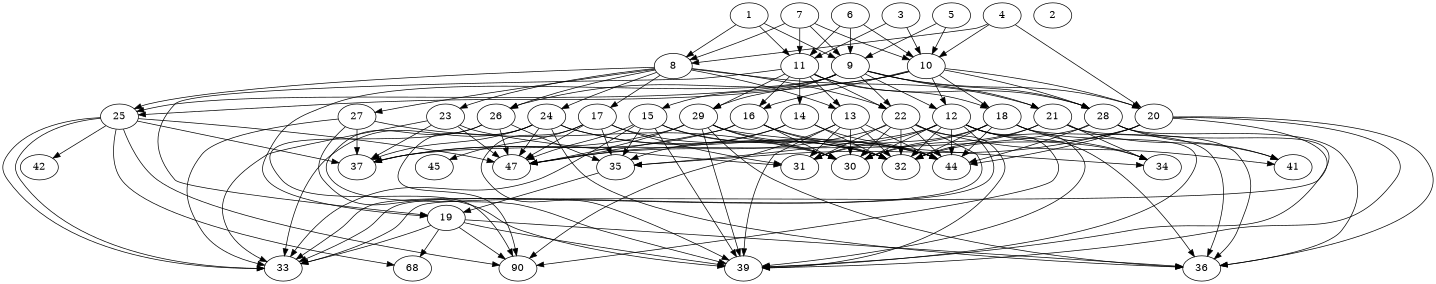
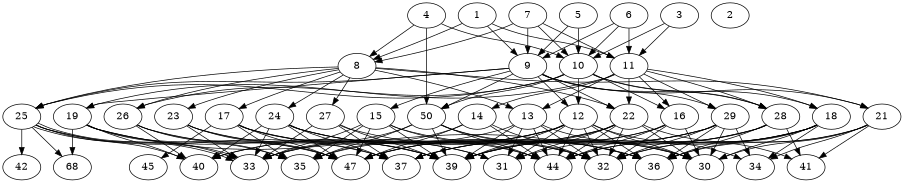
  digraph {
    node [alpha=0.18]
    1 [alpha=0.04 expect_size=4434953918687127040]
    8 [alpha=0.05 expect_size=2220567587661586176]
    9 [alpha=0.07 expect_size=199386103710005536]
    11 [alpha=0.09 expect_size=42054441647982448]
    13 [alpha=0.13 expect_size=6667653506326587244544]
    17 [alpha=0.19 expect_size=293099023151245819904]
    21 [expect_size=290393137521795712]
    22 [alpha=0.15 expect_size=27838143262850164]
    23 [alpha=0.19 expect_size=712628113598578688000]
    24 [expect_size=9298443141876971208704]
    25 [alpha=0.12 expect_size=62432674090887376]
    26 [expect_size=28664586919061824]
    27 [alpha=0.19 expect_size=566012453769034944]
-   20 [alpha=0.10 expect_size=7899686191482122240]
+   20 [alpha=0.10 expect_size=7899686191482122240 label=50]
    12 [alpha=0.10 expect_size=18174235642977744]
    15 [alpha=0.12 expect_size=4979208303245248]
    19 [expect_size=2299180435019759104]
    28 [alpha=0.11 expect_size=28842851689001964]
    29 [alpha=0.14 expect_size=5935930934105753]
    16 [alpha=0.12 expect_size=3493797863840815616]
    18 [alpha=0.07 expect_size=6023565233143213]
    14 [alpha=0.15 expect_size=8430453395951924224]
    30 [expect_size=29106674118854116]
    31 [alpha=0.05 expect_size=3084300127360253952000]
    32 [alpha=0.12 expect_size=203225011584219680]
    39 [alpha=0.03 expect_size=189720361825457568]
-   40 [alpha=0.11 expect_size=5928072578607332982784 label=90]
+   40 [alpha=0.11 expect_size=5928072578607332982784]
    44 [alpha=0.13 expect_size=5260696176928247808]
    35 [alpha=0.09 expect_size=11264202874679035904]
    n30 [alpha=0.13 expect_size=2339363841782689792 label=47]
    45 [alpha=0.13 expect_size=6846039275272821]
    33 [alpha=0.03 expect_size=11858635810098409472]
    36 [alpha=0.03 expect_size=4053063836622881]
    34 [alpha=0.01 expect_size=14611788253515218944000]
    41 [alpha=0.07 expect_size=2485215231794009341952]
    37 [alpha=0.11 expect_size=14662852869292556288000]
    n37 [alpha=0.01 expect_size=40502993965632512 label=68]
    42 [alpha=0.03 expect_size=475285953190555549696]
    2 [alpha=0.08 expect_size=2167019069152560152576]
    3 [alpha=0.01 expect_size=1299844593613600000]
    10 [alpha=0.02 expect_size=152185914523557664]
    4 [alpha=0.10 expect_size=6732401367918480]
    5 [alpha=0.00 expect_size=6894722087909679]
    6 [alpha=0.07 expect_size=176084430932438272]
    7 [alpha=0.20 expect_size=13747740173402112000000]
    1 -> 8
    1 -> 9
    1 -> 11
    8 -> 13
    8 -> 17
    8 -> 21
    8 -> 22
    8 -> 23
    8 -> 24
    8 -> 25
    8 -> 26
    8 -> 27
    9 -> 21
    9 -> 22
    9 -> 25
    9 -> 20
    9 -> 12
    9 -> 15
    9 -> 19
    9 -> 28
    9 -> 29
    11 -> 13
    11 -> 22
    11 -> 19
    11 -> 28
    11 -> 29
    11 -> 16
    11 -> 18
    11 -> 14
    13 -> 30
    13 -> 31
    13 -> 32
    13 -> 39
    13 -> 40
    13 -> 44
    17 -> 31
    17 -> 32
    17 -> 39
    17 -> 35
    17 -> n30
    17 -> 45
    21 -> 30
    21 -> 32
    21 -> 36
    21 -> 34
    21 -> 41
    22 -> 30
    22 -> 31
    22 -> 32
    22 -> 39
    22 -> 44
    22 -> n30
    22 -> 33
    22 -> 41
    23 -> 31
    23 -> n30
    23 -> 33
    23 -> 37
    24 -> 32
    24 -> 40
    24 -> 44
    24 -> n30
    24 -> 33
    24 -> 36
    24 -> 37
    25 -> 40
    25 -> n30
    25 -> 33
    25 -> 33
    25 -> 37
    25 -> n37
    25 -> 42
    26 -> 39
    26 -> 40
    26 -> 35
    26 -> n30
    27 -> 30
    27 -> 39
    27 -> 33
    27 -> 37
    20 -> 32
    20 -> 39
    20 -> 44
    20 -> 35
    20 -> 33
    20 -> 36
    12 -> 30
    12 -> 31
    12 -> 32
    12 -> 39
    12 -> 40
    12 -> 44
    12 -> 35
    12 -> 33
    12 -> 36
    12 -> 34
    15 -> 30
    15 -> 39
    15 -> 44
    15 -> 35
    15 -> n30
    15 -> 33
    19 -> 39
    19 -> 40
-   35 -> 19
+   19 -> 35
    19 -> 33
    19 -> 36
    19 -> n37
    28 -> 39
    28 -> 44
    28 -> 36
    28 -> 41
    28 -> 37
    29 -> 30
    29 -> 32
    29 -> 39
    29 -> n30
    29 -> 36
    29 -> 34
    29 -> 37
    16 -> 30
    16 -> 32
    16 -> 44
    16 -> n30
    16 -> 37
    18 -> 30
    18 -> 31
    18 -> 32
    18 -> 39
    18 -> 44
    18 -> 36
    18 -> 34
    14 -> 32
    14 -> 44
    14 -> 35
    14 -> n30
    3 -> 11
    3 -> 10
    10 -> 25
    10 -> 26
    10 -> 20
    10 -> 12
    10 -> 28
    10 -> 16
    10 -> 18
    4 -> 8
    4 -> 20
    4 -> 10
    5 -> 9
    5 -> 10
    6 -> 9
    6 -> 11
    6 -> 10
    7 -> 8
    7 -> 9
    7 -> 11
    7 -> 10
  }
